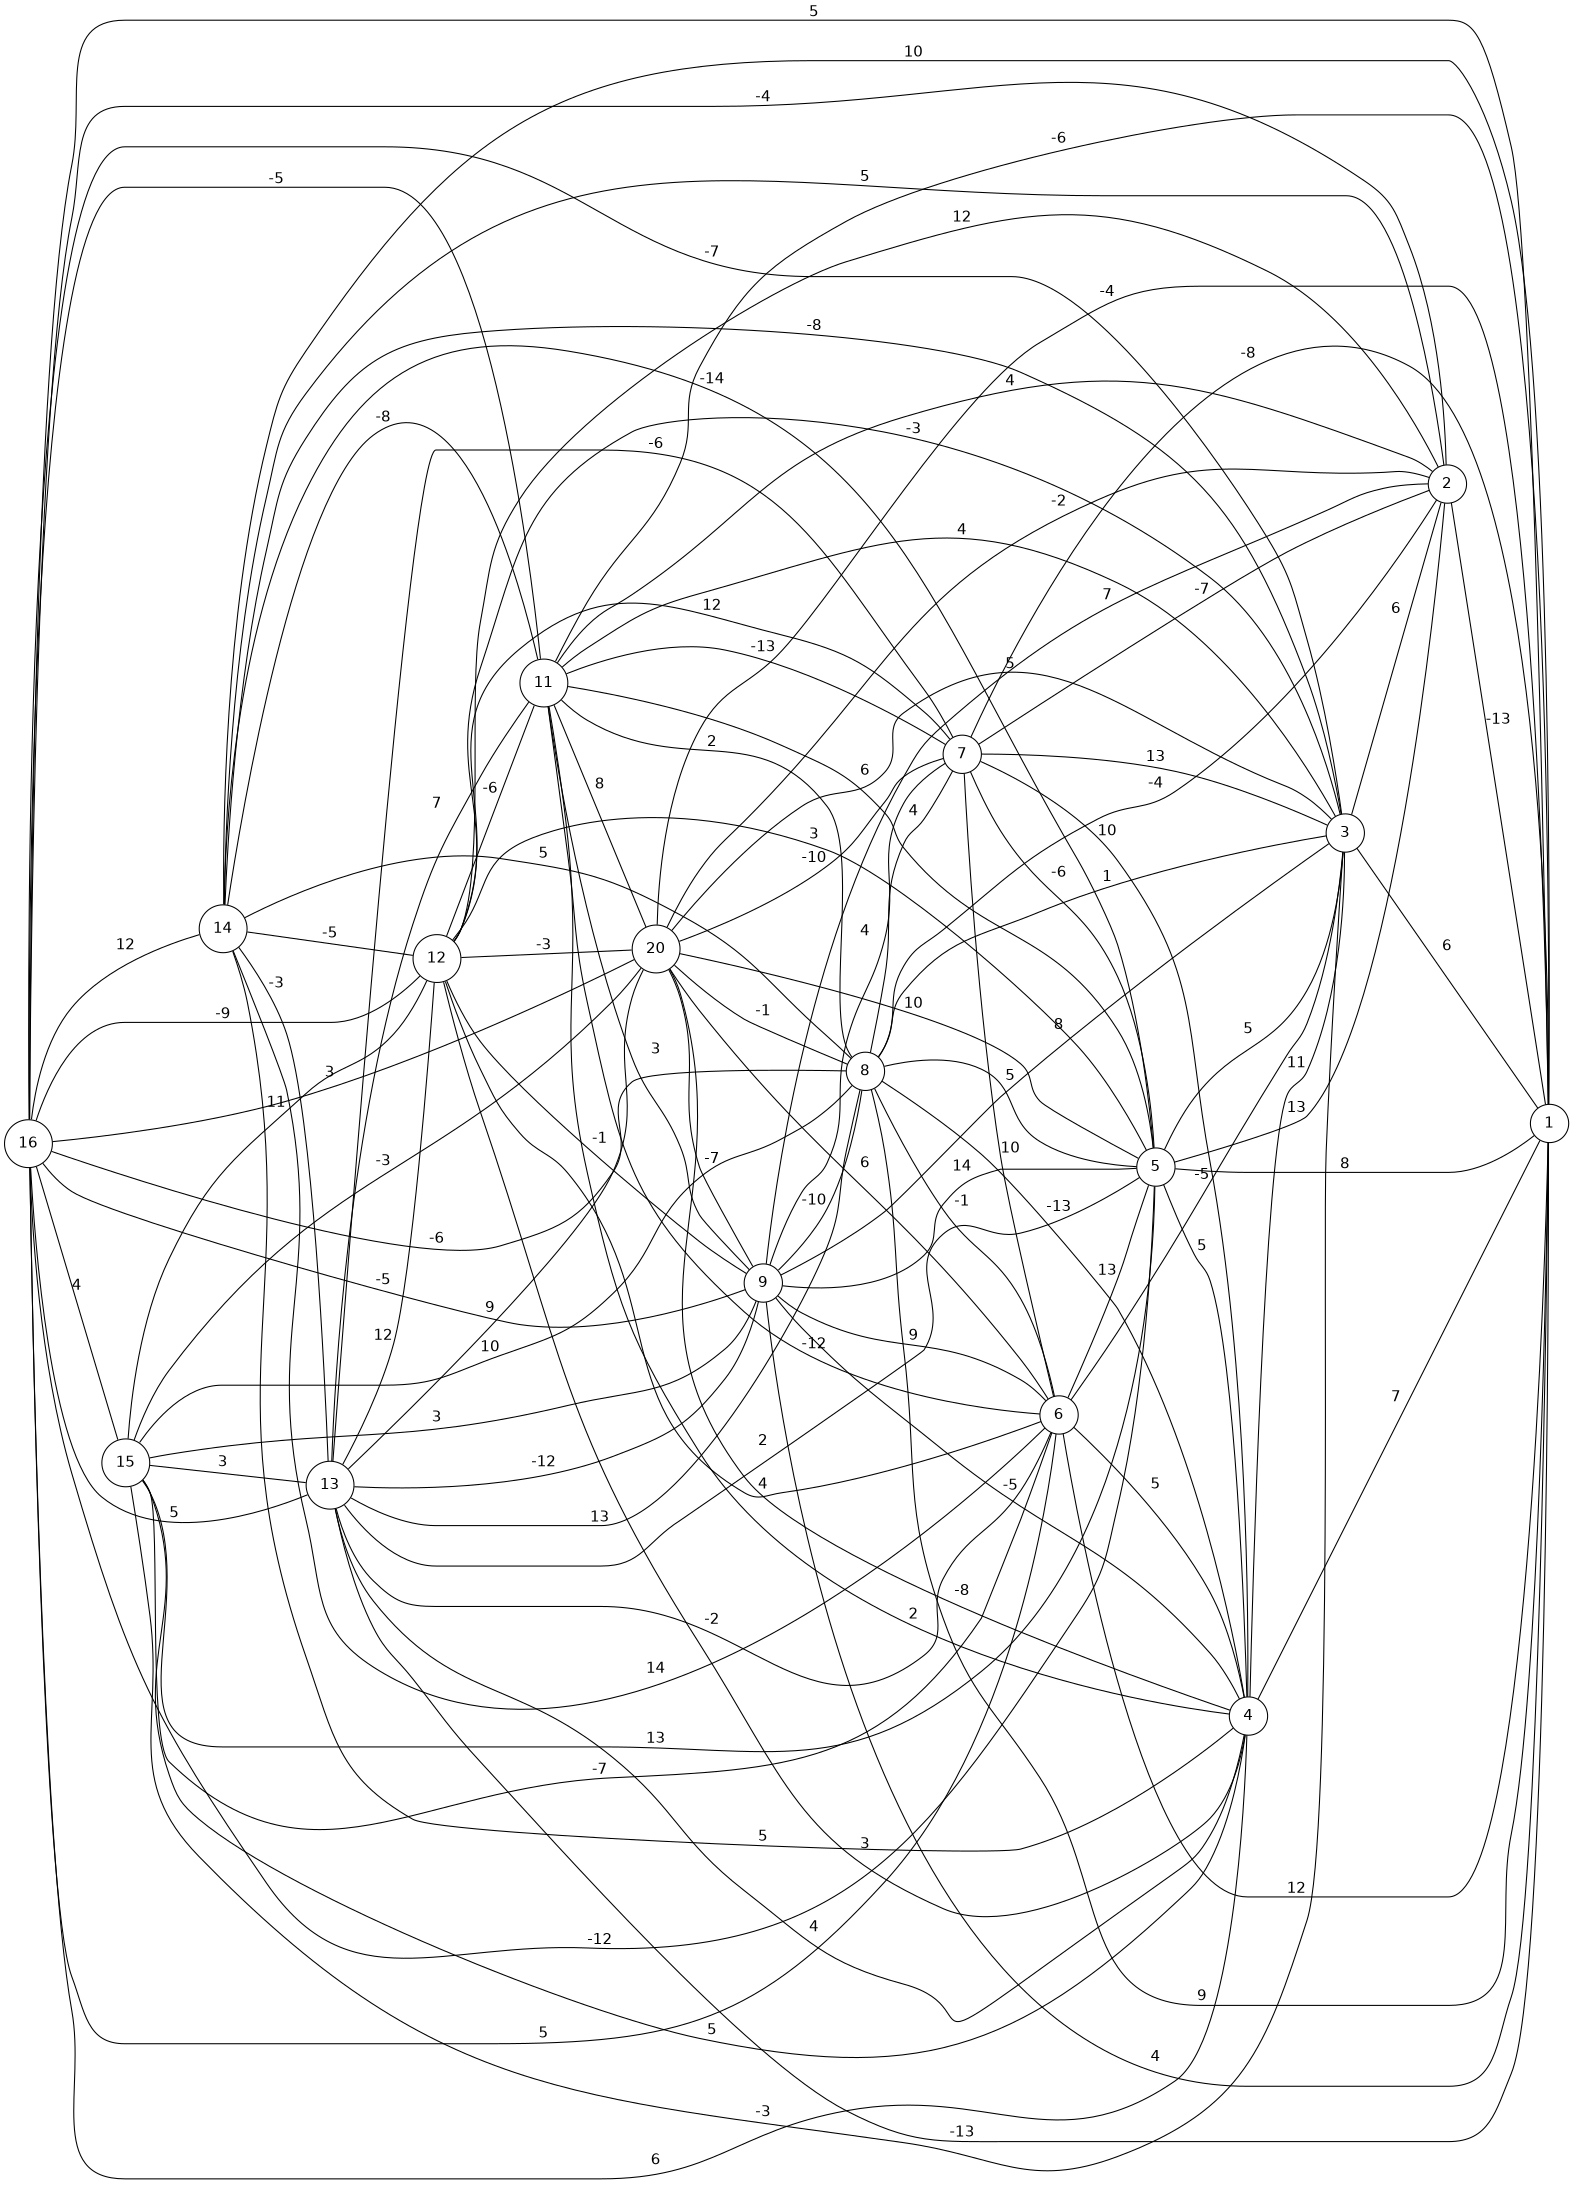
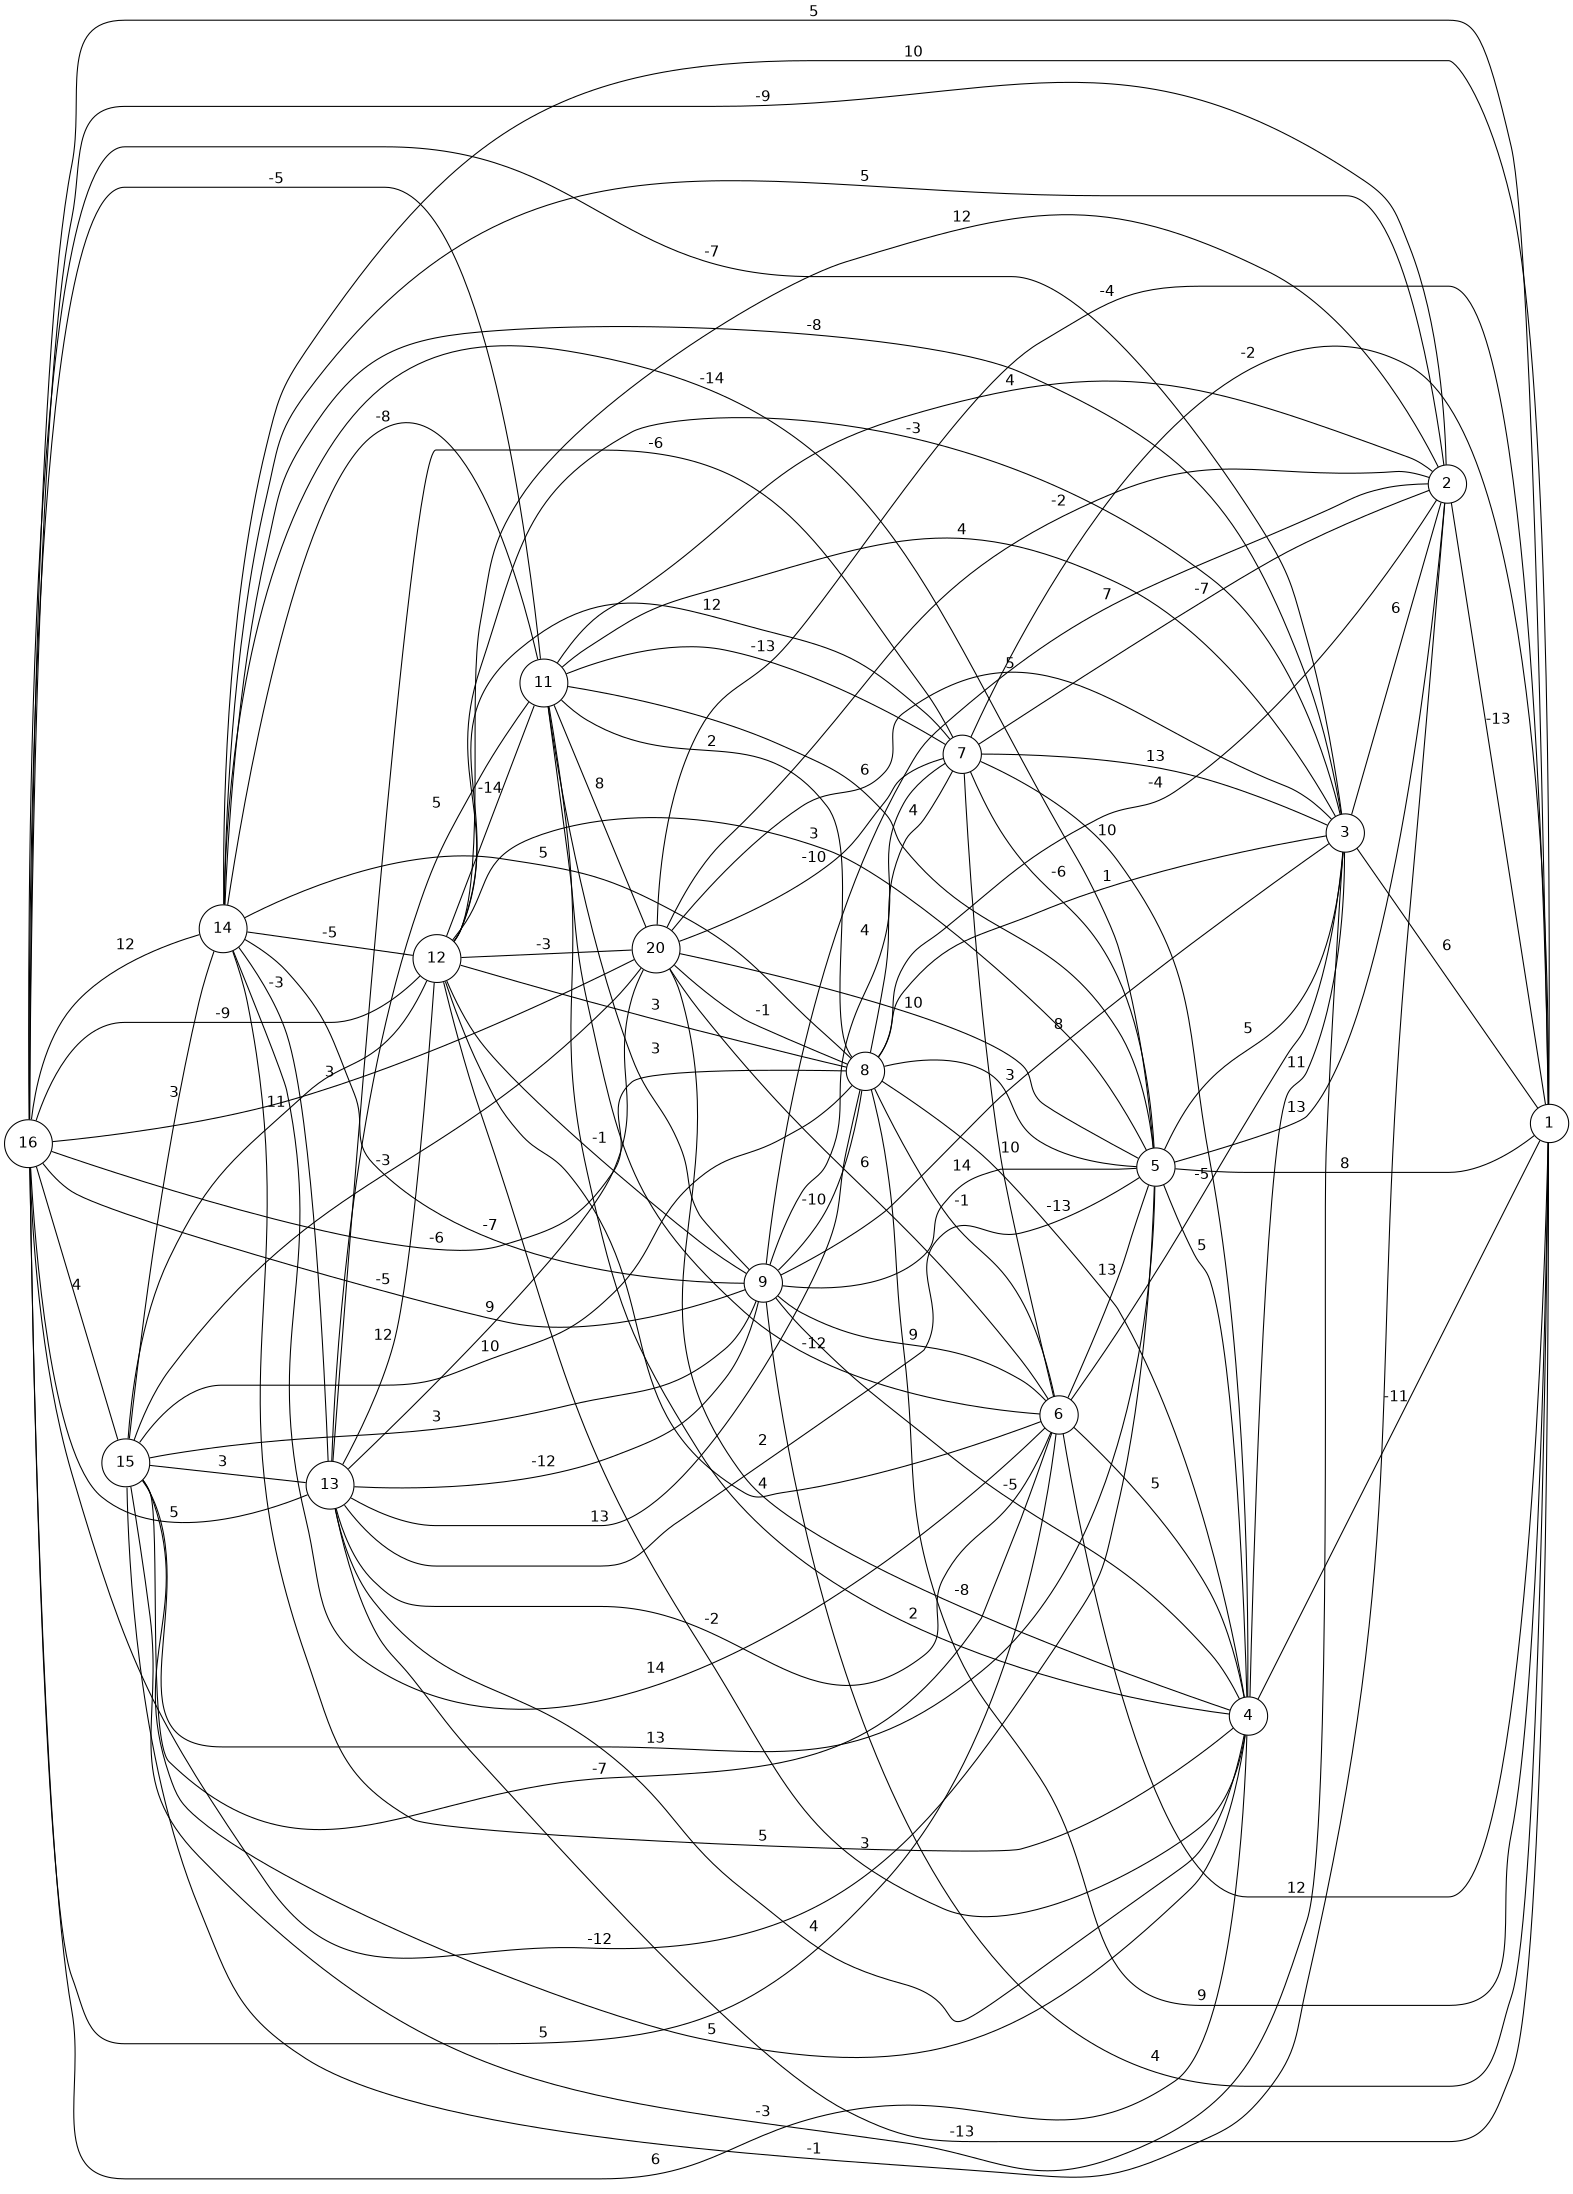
  graph {
    fontname="DejaVu Sans"
    rankdir=LR
    node [fontname="DejaVu Sans" shape=circle]
    edge [fontname="DejaVu Sans"]
    16
    1
    2
    3
    4
    5
    6
    8
    9
    n10 [label=20]
    11
    12
    13
    14
    15
    7
    16 -- 1 [label=5]
-   16 -- 2 [label=-4]
+   16 -- 2 [label=-9]
    16 -- 3 [label=-7]
    16 -- 4 [label=6]
    16 -- 5 [label=-12]
    16 -- 6 [label=5]
    16 -- 8 [label=-6]
    16 -- 9 [label=-5]
    16 -- n10 [label=3]
    16 -- 11 [label=-5]
    16 -- 12 [label=-9]
    16 -- 13 [label=5]
    16 -- 14 [label=12]
    16 -- 15 [label=4]
    2 -- 1 [label=-13]
    3 -- 1 [label=6]
    3 -- 2 [label=6]
-   4 -- 1 [label=7]
+   4 -- 1 [label=-11]
    4 -- 3 [label=11]
    5 -- 1 [label=8]
    5 -- 2 [label=13]
    5 -- 3 [label=5]
    5 -- 4 [label=5]
    6 -- 1 [label=12]
    6 -- 3 [label=-5]
    6 -- 4 [label=5]
    6 -- 5 [label=13]
    8 -- 1 [label=9]
    8 -- 2 [label=-4]
    8 -- 3 [label=1]
    8 -- 4 [label=-13]
-   8 -- 5 [label=5]
+   8 -- 5 [label=3]
    8 -- 6 [label=-1]
    8 -- 7 [label=4]
    9 -- 1 [label=4]
    9 -- 2 [label=7]
    9 -- 3 [label=8]
    9 -- 4 [label=-5]
    9 -- 5 [label=14]
    9 -- 6 [label=9]
    9 -- 8 [label=-10]
    9 -- 7 [label=4]
    n10 -- 1 [label=-4]
    n10 -- 2 [label=-2]
    n10 -- 3 [label=5]
    n10 -- 4 [label=-8]
    n10 -- 5 [label=10]
    n10 -- 6 [label=6]
    n10 -- 8 [label=-1]
-   n10 -- 9 [label=-7]
+   14 -- 9 [label=-7]
    n10 -- 7 [label=-10]
-   11 -- 1 [label=-6]
    11 -- 2 [label=4]
    11 -- 3 [label=4]
    11 -- 4 [label=2]
    11 -- 5 [label=6]
    11 -- 6 [label=-12]
    11 -- 8 [label=2]
    11 -- 9 [label=3]
    11 -- n10 [label=8]
    11 -- 7 [label=-13]
    12 -- 2 [label=12]
    12 -- 3 [label=-3]
    12 -- 4 [label=3]
    12 -- 5 [label=3]
    12 -- 6 [label=4]
+   12 -- 8 [label=3]
    12 -- 9 [label=-1]
    12 -- n10 [label=-3]
-   12 -- 11 [label=-6]
+   12 -- 11 [label=-14]
    12 -- 7 [label=12]
    13 -- 1 [label=-13]
    13 -- 4 [label=4]
    13 -- 5 [label=2]
    13 -- 6 [label=-2]
    13 -- 8 [label=13]
    13 -- 9 [label=-12]
    13 -- n10 [label=9]
-   13 -- 11 [label=7]
+   13 -- 11 [label=5]
    13 -- 12 [label=12]
    13 -- 7 [label=-6]
    14 -- 1 [label=10]
    14 -- 2 [label=5]
    14 -- 3 [label=-8]
    14 -- 4 [label=5]
    14 -- 5 [label=-14]
    14 -- 6 [label=14]
    14 -- 8 [label=5]
    14 -- 11 [label=-8]
    14 -- 12 [label=-5]
    14 -- 13 [label=-3]
+   15 -- 2 [label=-1]
    15 -- 3 [label=-3]
    15 -- 4 [label=5]
    15 -- 5 [label=13]
    15 -- 6 [label=-7]
    15 -- 8 [label=10]
    15 -- 9 [label=3]
    15 -- n10 [label=-3]
    15 -- 12 [label=11]
    15 -- 13 [label=3]
-   7 -- 1 [label=-8]
+   15 -- 14 [label=3]
+   7 -- 1 [label=-2]
    7 -- 2 [label=-7]
    7 -- 3 [label=13]
    7 -- 4 [label=10]
    7 -- 5 [label=-6]
    7 -- 6 [label=10]
  }
